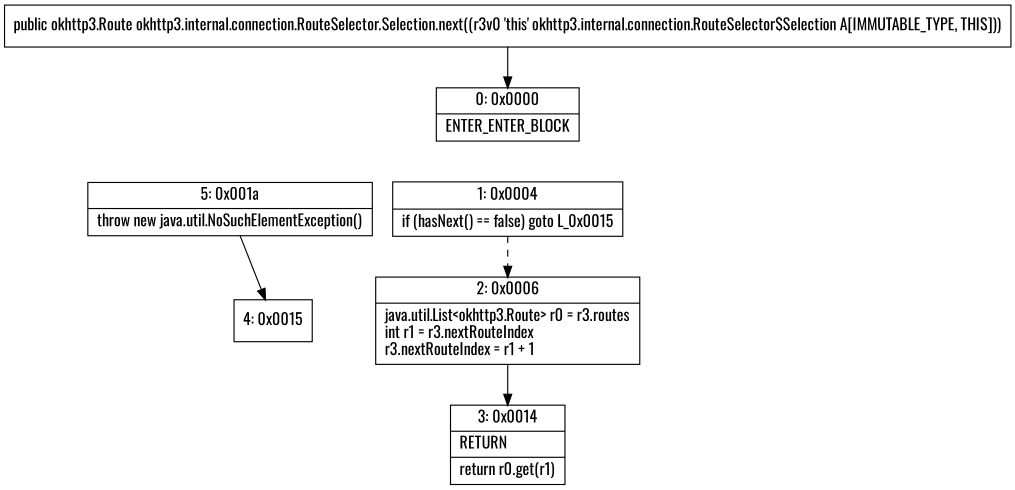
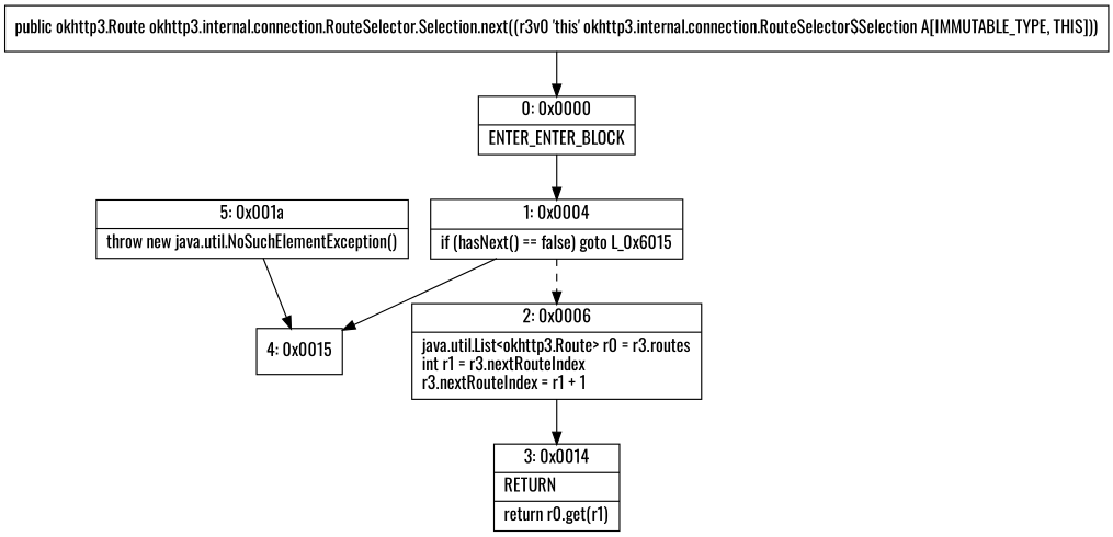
  digraph {
    fontname=Oswald
    node [fontname=Oswald shape=record]
    edge [fontname=Oswald]
    n1 [label="{0\:\ 0x0000|ENTER_ENTER_BLOCK\l}"]
-   n2 [label="{1\:\ 0x0004|if (hasNext() == false) goto L_0x0015\l}"]
+   n2 [label="{1\:\ 0x0004|if (hasNext() == false) goto L_0x6015\l}"]
    n3 [label="{2\:\ 0x0006|java.util.List\<okhttp3.Route\> r0 = r3.routes\lint r1 = r3.nextRouteIndex\lr3.nextRouteIndex = r1 + 1\l}"]
    n4 [label="{4\:\ 0x0015}"]
    n5 [label="{3\:\ 0x0014|RETURN\l|return r0.get(r1)\l}"]
    n6 [label="{5\:\ 0x001a|throw new java.util.NoSuchElementException()\l}"]
    n7 [label="{public okhttp3.Route okhttp3.internal.connection.RouteSelector.Selection.next((r3v0 'this' okhttp3.internal.connection.RouteSelector$Selection A[IMMUTABLE_TYPE, THIS])) }"]
+   n1 -> n2
    n2 -> n3 [style=dashed]
+   n2 -> n4
    n3 -> n5
    n6 -> n4
    n7 -> n1
  }
